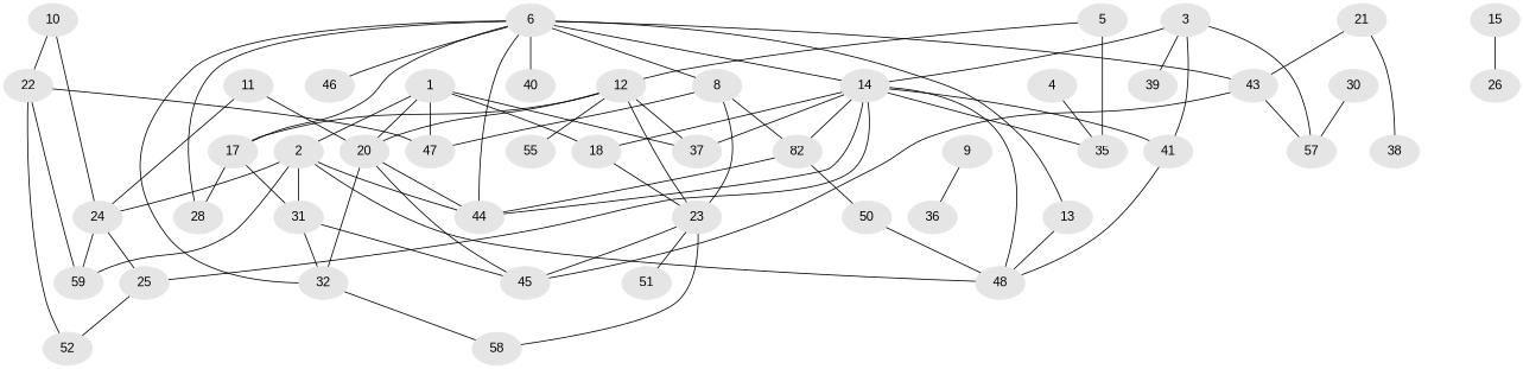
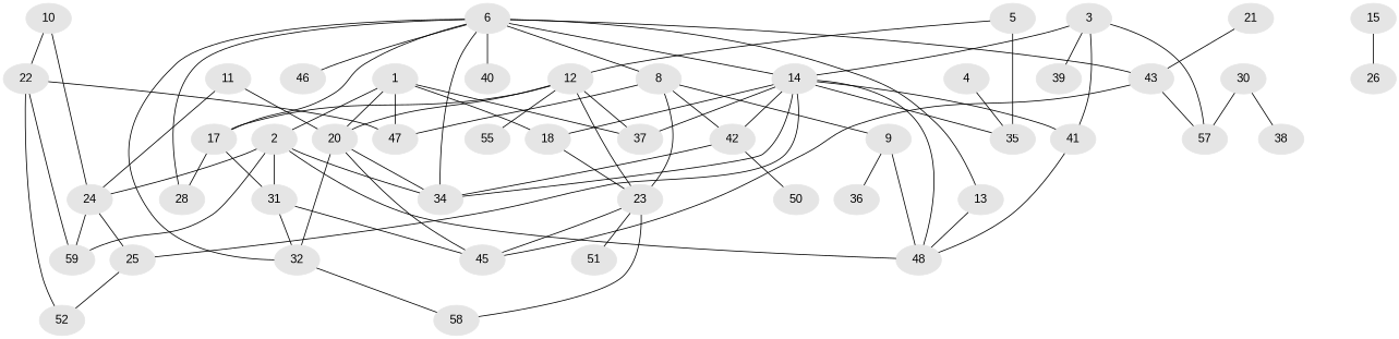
  graph {
    fontname="Liberation Sans"
    node [color=gray90 fontname="Liberation Sans" style=filled]
    edge [fontname="Liberation Sans" weight=1.0]
    1
    2
    18
    20
    37
    47
    24
    n8 [label=59]
    31
-   44
+   44 [label=34]
    48
    23
    32
    45
    25
    3
    14
    39
    41
    57
    35
-   42 [label=82]
+   42
    4
    5
    12
    17
    55
    6
    8
    13
    28
    40
    43
    46
    9
    58
    51
    36
    50
    10
    22
    52
    11
    15
    26
    21
    38
    30
    1 -- 2
    1 -- 18
    1 -- 20
    1 -- 37 [weight=2.0]
    1 -- 47 [weight=2.0]
    2 -- 24
    2 -- n8
    2 -- 31 [weight=2.0]
    2 -- 44
    2 -- 48
    18 -- 23
    20 -- 44 [weight=2.0]
    20 -- 32
    20 -- 45
    24 -- n8
    24 -- 25
    31 -- 32
    31 -- 45
    23 -- 45
    23 -- 58
    23 -- 51
    32 -- 58
    25 -- 52
    3 -- 14
    3 -- 39
    3 -- 41
    3 -- 57
    14 -- 18
    14 -- 37
    14 -- 44
    14 -- 48
    14 -- 25
    14 -- 41
    14 -- 35 [weight=2.0]
    14 -- 42 [weight=2.0]
    41 -- 48
    42 -- 44
    42 -- 50 [weight=2.0]
    4 -- 35
    5 -- 35 [weight=3.0]
    5 -- 12
    12 -- 20
    12 -- 37
    12 -- 23
    12 -- 17
    12 -- 55
    17 -- 31
    17 -- 28
    6 -- 44
    6 -- 32
    6 -- 14
    6 -- 17
    6 -- 8 [weight=2.0]
    6 -- 13
    6 -- 28 [weight=2.0]
    6 -- 40 [weight=2.0]
    6 -- 43
    6 -- 46
    8 -- 47
    8 -- 23
    8 -- 42
+   8 -- 9
    13 -- 48
    43 -- 45
    43 -- 57
-   50 -- 48
+   9 -- 48
    9 -- 36
    10 -- 24
    10 -- 22
    22 -- 47
    22 -- n8
    22 -- 52
    11 -- 20
    11 -- 24
    15 -- 26
    21 -- 43
-   21 -- 38
+   30 -- 38
    30 -- 57 [weight=2.0]
  }
